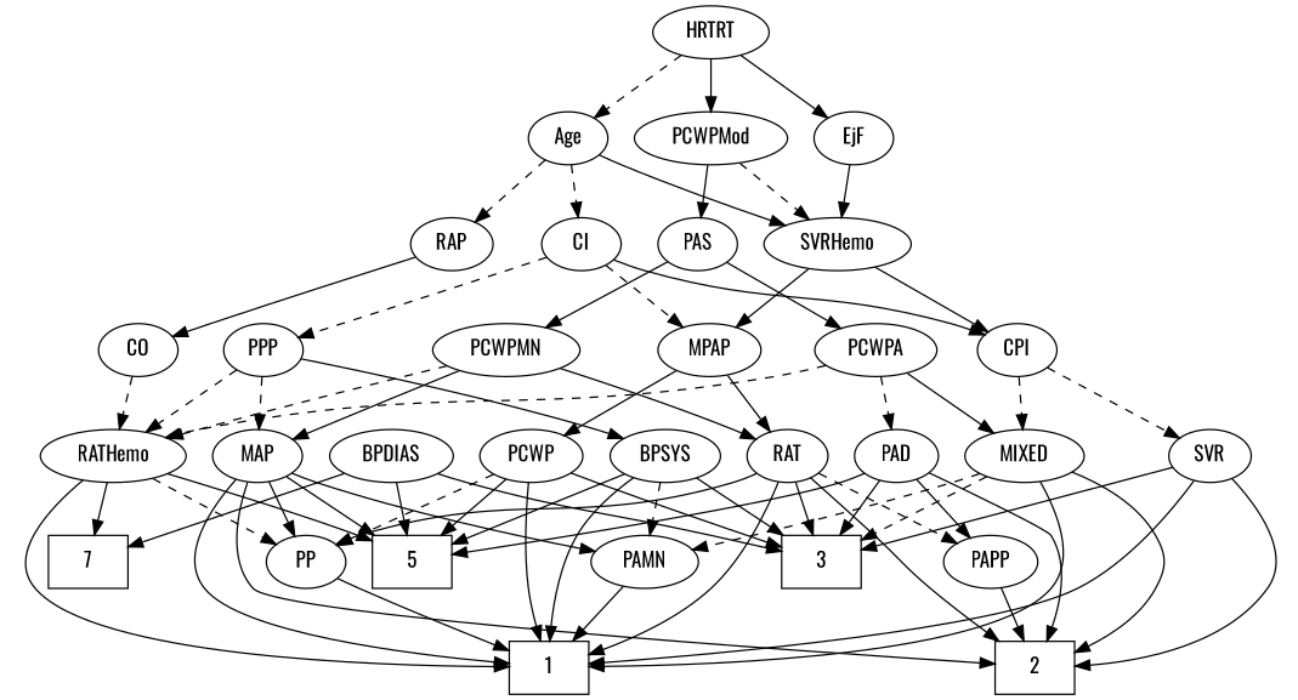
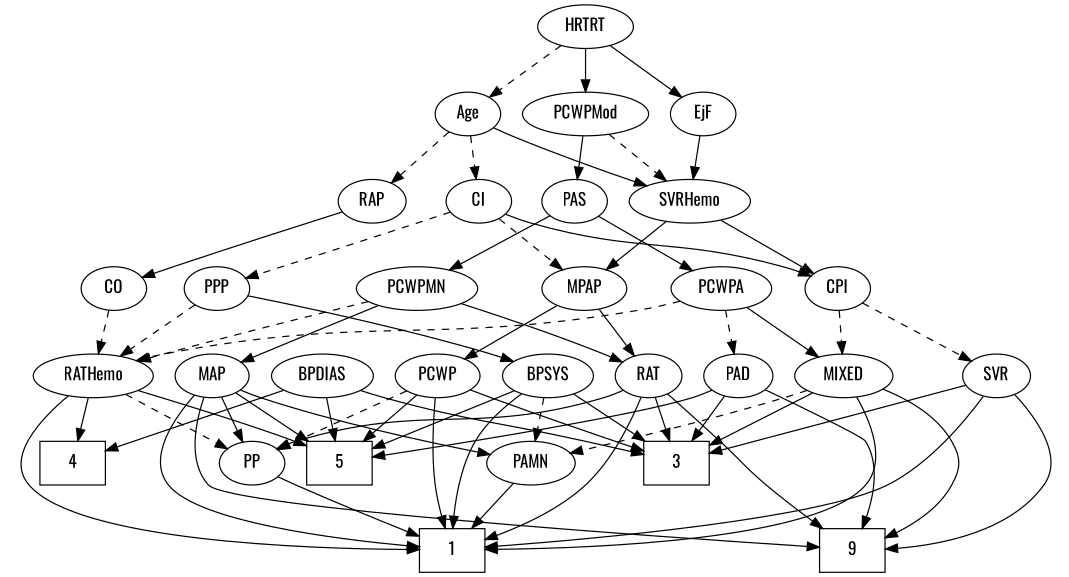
  strict digraph {
    fontname=Oswald
    node [fontname=Oswald]
    edge [fontname=Oswald style=solid]
    1 [height=0.5 shape=box width=0.75]
-   2 [height=0.5 shape=box width=0.75]
+   2 [height=0.5 shape=box width=0.75 label=9]
    3 [height=0.5 shape=box width=0.75]
-   4 [height=0.5 shape=box width=0.75 label=7]
+   4 [height=0.5 shape=box width=0.75]
    5 [height=0.5 shape=box width=0.75]
    Age [height=0.5 width=0.75]
    RAP [height=0.5 width=0.77632]
    SVRHemo [height=0.5 width=1.3902]
    CI [height=0.5 width=0.75]
    CO [height=0.5 width=0.75]
    MPAP [height=0.5 width=0.97491]
    CPI [height=0.5 width=0.75]
    PPP [height=0.5 width=0.75]
    RATHemo [height=0.5 width=1.3721]
    PCWPMN [height=0.5 width=1.3902]
    RAT [height=0.5 width=0.75827]
    MAP [height=0.5 width=0.84854]
    PCWP [height=0.5 width=0.97491]
    MIXED [height=0.5 width=1.1193]
    SVR [height=0.5 width=0.77632]
    BPSYS [height=0.5 width=1.0471]
    EjF [height=0.5 width=0.75]
    PP [height=0.5 width=0.75]
-   PAPP [height=0.5 width=0.88464]
    PAMN [height=0.5 width=1.011]
    PAD [height=0.5 width=0.79437]
    PAS [height=0.5 width=0.75]
    PCWPA [height=0.5 width=1.1555]
    PCWPMod [height=0.5 width=1.4443]
    BPDIAS [height=0.5 width=1.1735]
    HRTRT [height=0.5 width=1.1013]
    Age -> RAP [style=dashed]
    Age -> SVRHemo
    Age -> CI [style=dashed]
    RAP -> CO
    SVRHemo -> MPAP
    SVRHemo -> CPI
    CI -> MPAP [style=dashed]
    CI -> CPI
    CI -> PPP [style=dashed]
    CO -> RATHemo [style=dashed]
    MPAP -> RAT
    MPAP -> PCWP
    CPI -> MIXED [style=dashed]
    CPI -> SVR [style=dashed]
    PPP -> RATHemo [style=dashed]
-   PPP -> MAP [style=dashed]
    PPP -> BPSYS
    RATHemo -> 1
    RATHemo -> 4
    RATHemo -> 5
    RATHemo -> PP [style=dashed]
    PCWPMN -> RATHemo [style=dashed]
    PCWPMN -> RAT
    PCWPMN -> MAP
    RAT -> 1
    RAT -> 2
    RAT -> 3
    RAT -> PP
-   RAT -> PAPP [style=dashed]
    MAP -> 1
    MAP -> 2
    MAP -> 5
    MAP -> PP
    MAP -> PAMN
    PCWP -> 1
    PCWP -> 3
    PCWP -> 5
    PCWP -> PP [style=dashed]
    MIXED -> 1
    MIXED -> 2
-   MIXED -> 3 [style=dashed]
+   MIXED -> 3
    MIXED -> PAMN [style=dashed]
    SVR -> 1
    SVR -> 2
    SVR -> 3
    BPSYS -> 1
    BPSYS -> 3
    BPSYS -> 5
    BPSYS -> PAMN [style=dashed]
    EjF -> SVRHemo
    PP -> 1
-   PAPP -> 2
    PAMN -> 1
    PAD -> 2
    PAD -> 3
    PAD -> 5
-   PAD -> PAPP
    PAS -> PCWPMN
    PAS -> PCWPA
    PCWPA -> RATHemo [style=dashed]
    PCWPA -> MIXED
    PCWPA -> PAD [style=dashed]
    PCWPMod -> SVRHemo [style=dashed]
    PCWPMod -> PAS
    BPDIAS -> 3
    BPDIAS -> 4
    BPDIAS -> 5
    HRTRT -> Age [style=dashed]
    HRTRT -> EjF
    HRTRT -> PCWPMod
  }
